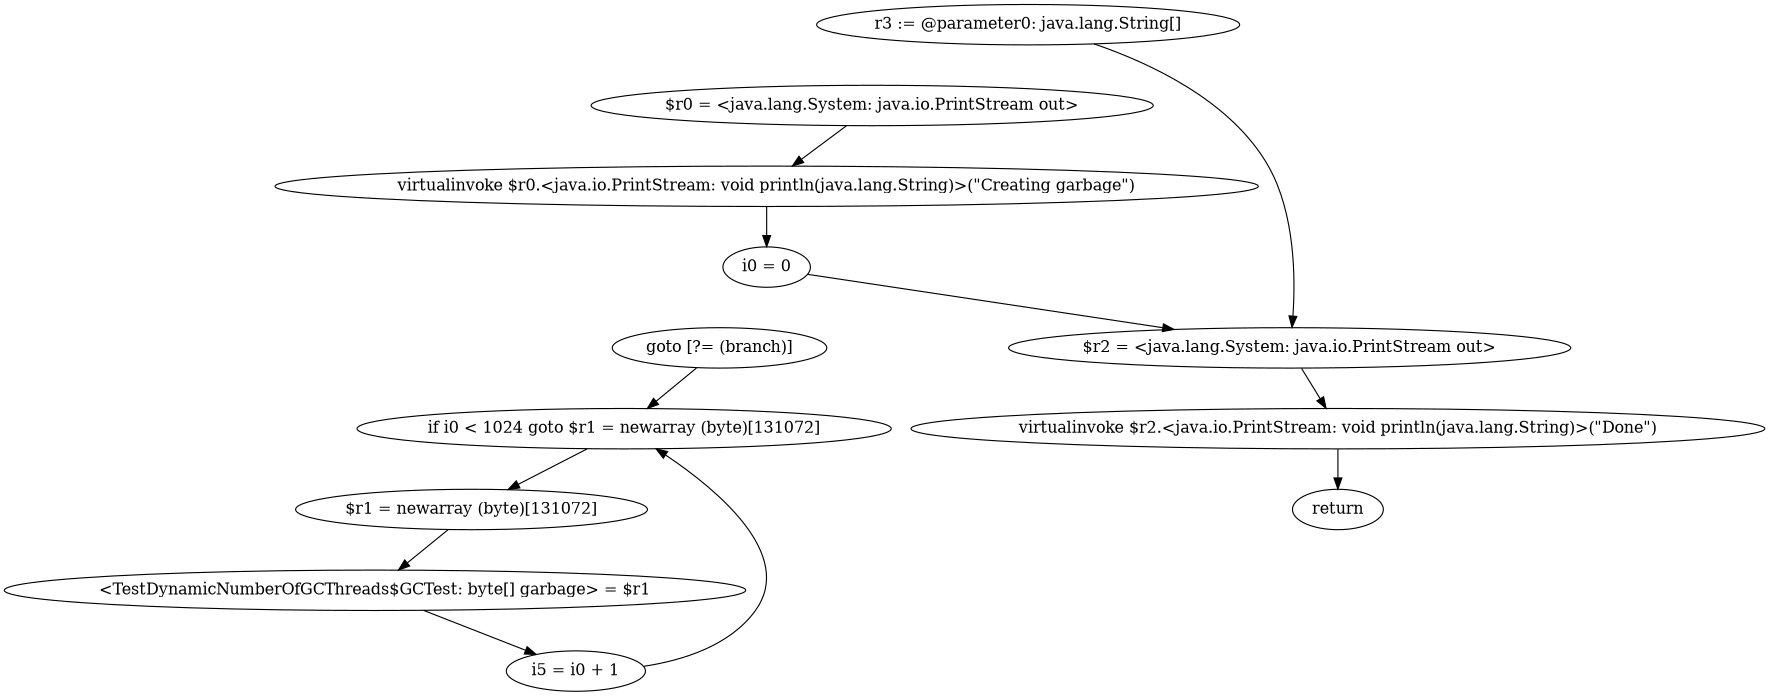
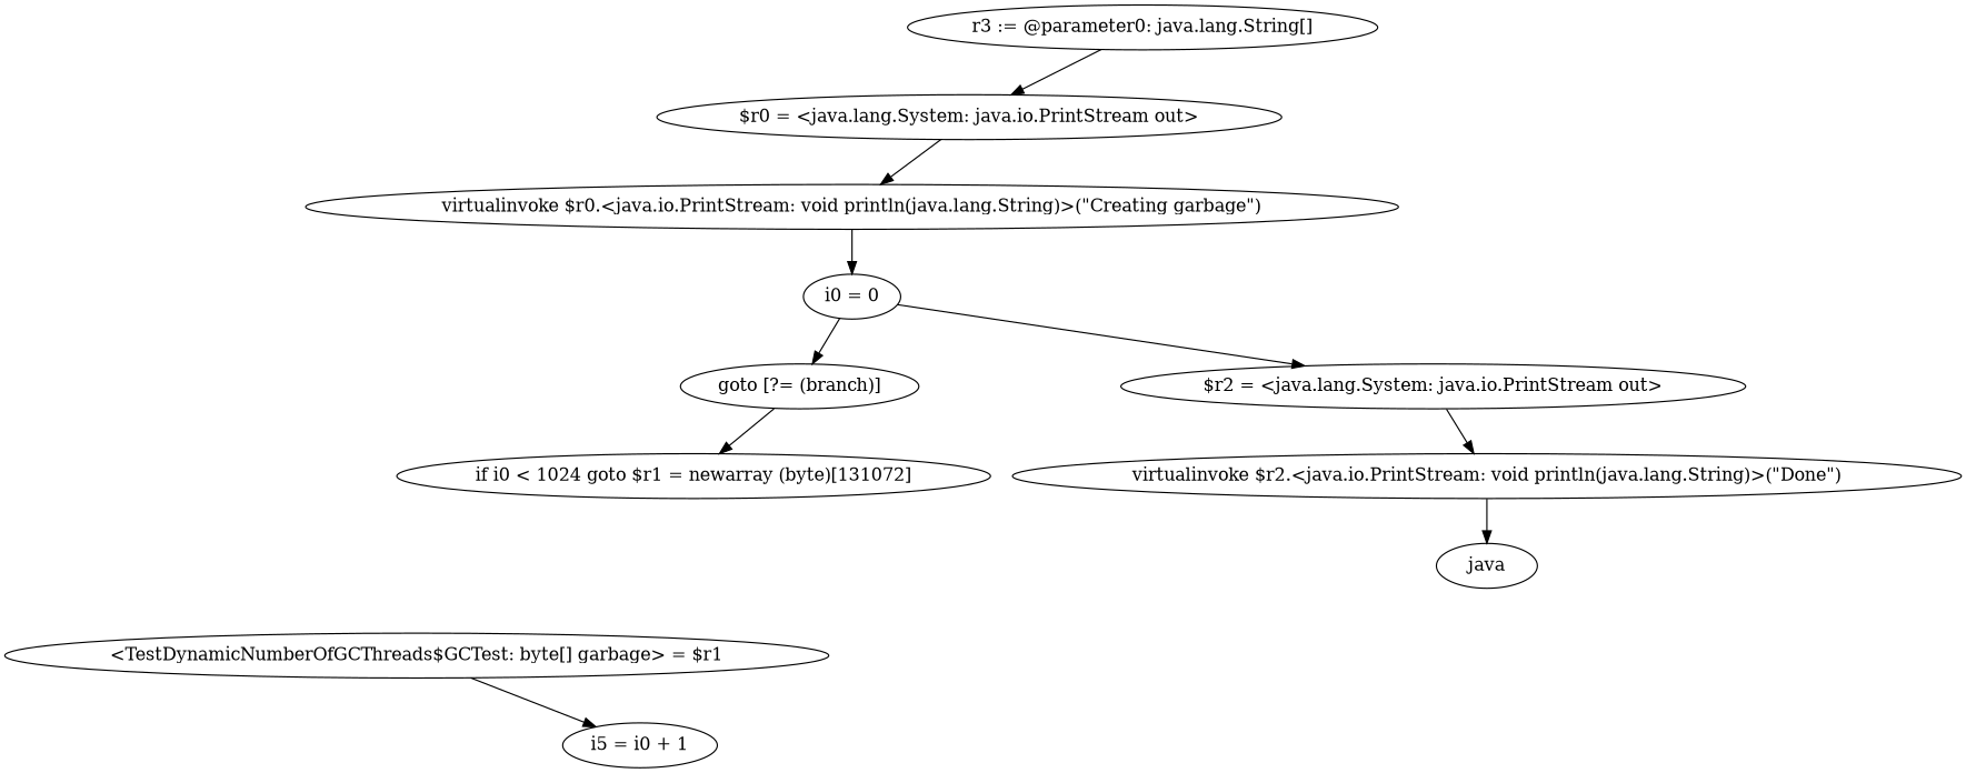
  digraph {
    "r3 := @parameter0: java.lang.String[]"
    "$r0 = <java.lang.System: java.io.PrintStream out>"
    "virtualinvoke $r0.<java.io.PrintStream: void println(java.lang.String)>(\"Creating garbage\")"
    "i0 = 0"
    "goto [?= (branch)]"
    "$r2 = <java.lang.System: java.io.PrintStream out>"
    "if i0 < 1024 goto $r1 = newarray (byte)[131072]"
-   "$r1 = newarray (byte)[131072]"
    "<TestDynamicNumberOfGCThreads$GCTest: byte[] garbage> = $r1"
    n10 [label="i5 = i0 + 1"]
    "virtualinvoke $r2.<java.io.PrintStream: void println(java.lang.String)>(\"Done\")"
-   return
-   "r3 := @parameter0: java.lang.String[]" -> "$r2 = <java.lang.System: java.io.PrintStream out>"
+   return [label=java]
+   "r3 := @parameter0: java.lang.String[]" -> "$r0 = <java.lang.System: java.io.PrintStream out>"
    "$r0 = <java.lang.System: java.io.PrintStream out>" -> "virtualinvoke $r0.<java.io.PrintStream: void println(java.lang.String)>(\"Creating garbage\")"
    "virtualinvoke $r0.<java.io.PrintStream: void println(java.lang.String)>(\"Creating garbage\")" -> "i0 = 0"
+   "i0 = 0" -> "goto [?= (branch)]"
    "i0 = 0" -> "$r2 = <java.lang.System: java.io.PrintStream out>"
    "goto [?= (branch)]" -> "if i0 < 1024 goto $r1 = newarray (byte)[131072]"
    "$r2 = <java.lang.System: java.io.PrintStream out>" -> "virtualinvoke $r2.<java.io.PrintStream: void println(java.lang.String)>(\"Done\")"
-   "if i0 < 1024 goto $r1 = newarray (byte)[131072]" -> "$r1 = newarray (byte)[131072]"
-   "$r1 = newarray (byte)[131072]" -> "<TestDynamicNumberOfGCThreads$GCTest: byte[] garbage> = $r1"
    "<TestDynamicNumberOfGCThreads$GCTest: byte[] garbage> = $r1" -> n10
-   n10 -> "if i0 < 1024 goto $r1 = newarray (byte)[131072]"
    "virtualinvoke $r2.<java.io.PrintStream: void println(java.lang.String)>(\"Done\")" -> return
  }
